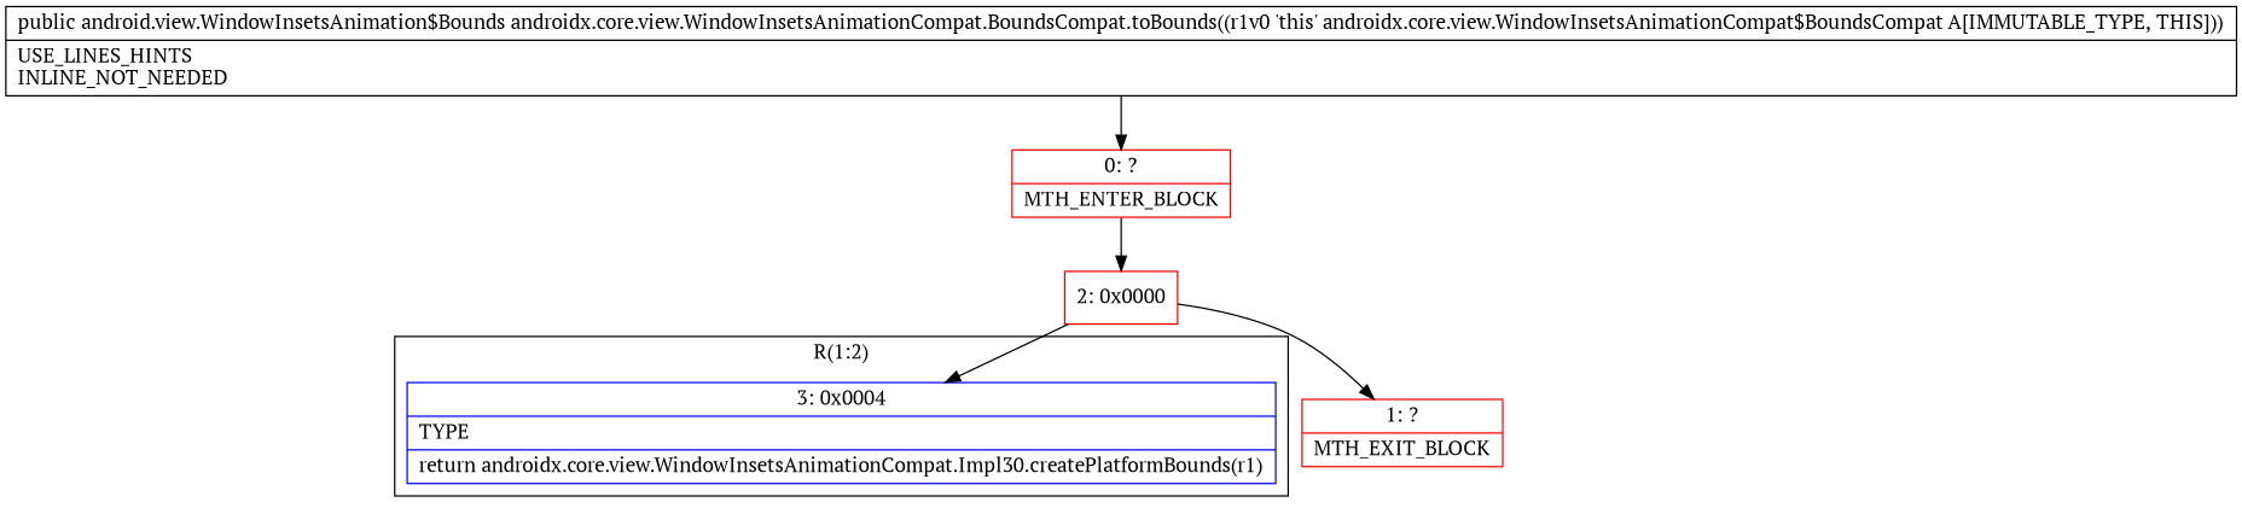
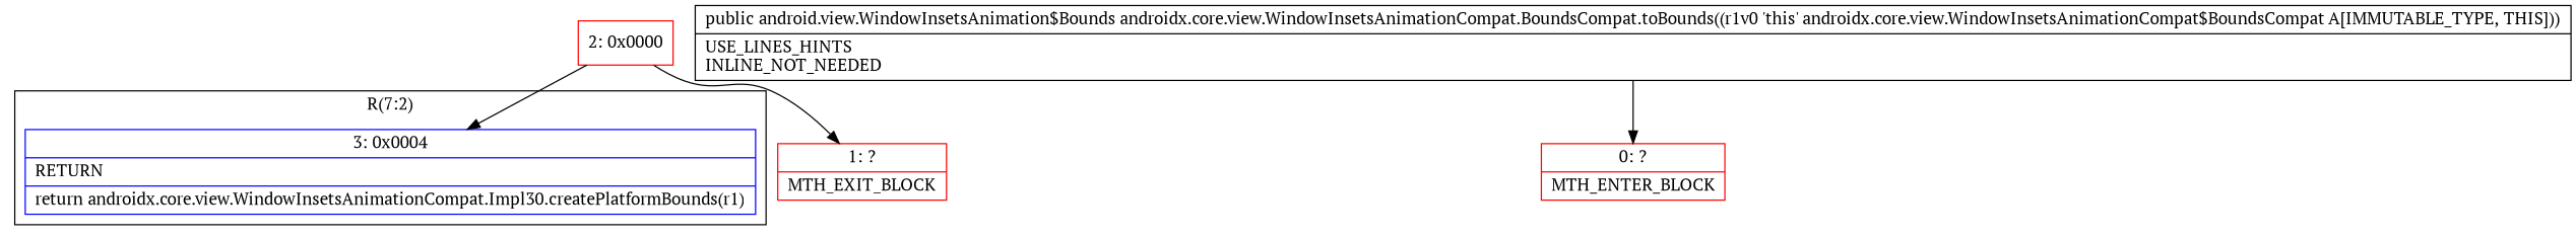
  digraph {
    fontname="PT Serif"
    node [color=red fontname="PT Serif" shape=record]
    edge [fontname="PT Serif"]
-   n1 [color=blue label="{3\:\ 0x0004|TYPE\l|return androidx.core.view.WindowInsetsAnimationCompat.Impl30.createPlatformBounds(r1)\l}"]
+   n1 [color=blue label="{3\:\ 0x0004|RETURN\l|return androidx.core.view.WindowInsetsAnimationCompat.Impl30.createPlatformBounds(r1)\l}"]
    n2 [label="{1\:\ ?|MTH_EXIT_BLOCK\l}"]
    n3 [label="{0\:\ ?|MTH_ENTER_BLOCK\l}"]
    n4 [label="{2\:\ 0x0000}"]
    n5 [label="{public android.view.WindowInsetsAnimation$Bounds androidx.core.view.WindowInsetsAnimationCompat.BoundsCompat.toBounds((r1v0 'this' androidx.core.view.WindowInsetsAnimationCompat$BoundsCompat A[IMMUTABLE_TYPE, THIS]))  | USE_LINES_HINTS\lINLINE_NOT_NEEDED\l}" color=""]
    subgraph cluster_1 {
-     label="R(1:2)"
+     label="R(7:2)"
      n1
    }
-   n3 -> n4
    n4 -> n1
    n4 -> n2
    n5 -> n3
  }
